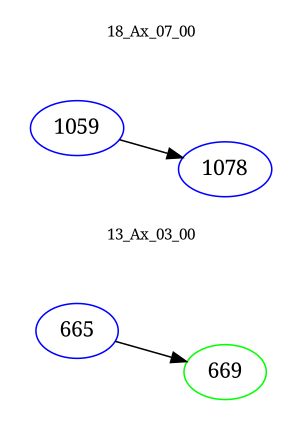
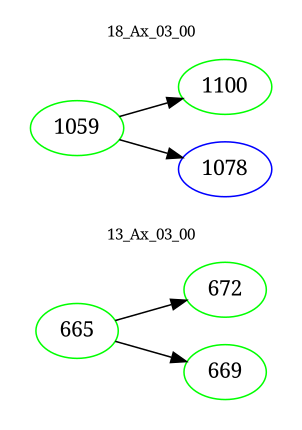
  digraph {
    fontname="Noto Serif"
    rankdir=LR
    node [color=blue fontname="Noto Serif"]
    edge [color=black fontname="Noto Serif"]
-   n1 [label=665]
+   n1 [color=green label=665]
    n2 [color=green label=669]
-   n4 [label=1059]
+   n3 [color=green label=672]
+   n4 [color=green label=1059]
    n5 [label=1078]
+   n6 [color=green label=1100]
    subgraph cluster_1 {
      color=white
      fontsize=10
      label="13_Ax_03_00"
      n1
      n2
+     n3
    }
    subgraph cluster_2 {
      color=white
      fontsize=10
-     label="18_Ax_07_00"
+     label="18_Ax_03_00"
      n4
      n5
+     n6
    }
    n1 -> n2
+   n1 -> n3
    n4 -> n5
+   n4 -> n6
  }
